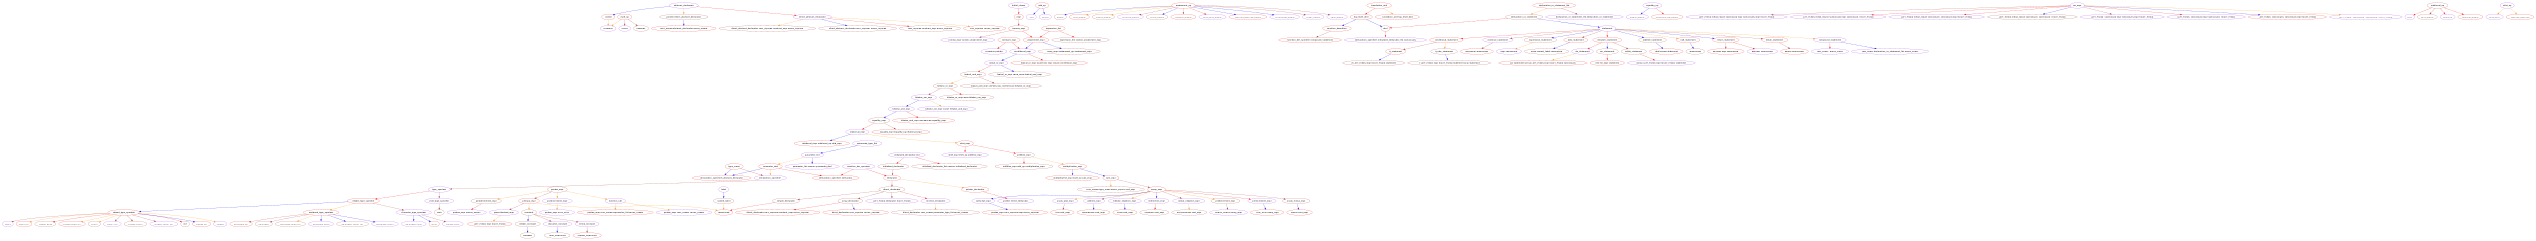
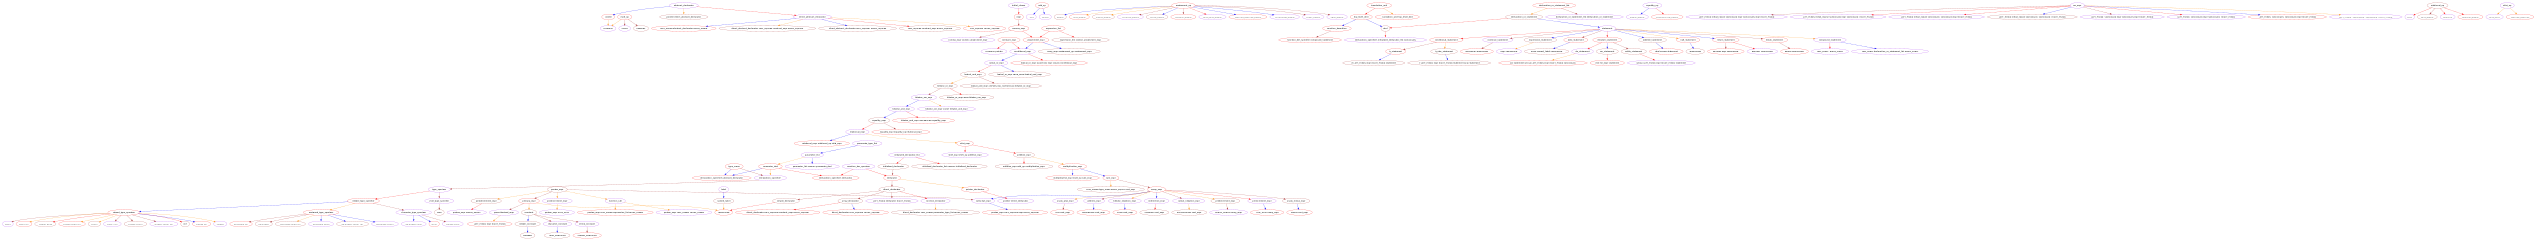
  digraph {
    fontname="Fira Sans"
    node [color=purple fontname="Fira Sans"]
    edge [color=blue fontname="Fira Sans"]
    pointer [color=red]
    abstract_declarator
    "pointer direct_abstract_declarator" [color=brown]
    direct_abstract_declarator
    ASTERISK
    "LEFT_PAREN abstract_declarator RIGHT_PAREN" [color=red]
    "direct_abstract_declarator LEFT_SQUARE constant_expr RIGHT_SQUARE" [color=brown]
    "direct_abstract_declarator LEFT_SQUARE  RIGHT_SQUARE" [color=brown]
    "LEFT_SQUARE constant_expr RIGHT_SQUARE" [color=brown]
    "LEFT_SQUARE  RIGHT_SQUARE" [color=red]
    additive_expr [color=brown]
    multiplicative_expr [color=red]
    "additive_expr add_op multiplicative_expr" [color=brown]
    cast_expr [color=red]
    "multiplicative_expr mult_op cast_expr" [color=red]
    unary_expr [color=red]
    n17 [color=brown label="LEFT_PAREN type_name RIGHT_EQUAL cast_expr"]
    add_op [color=red]
    PLUS
    MINUS
    "AMPERSAND cast_expr" [color=red]
    address_expr
    array_declarator [color=brown]
    "direct_declarator LEFT_SQUARE constant_expr RIGHT_SQUARE" [color=red]
    "direct_declarator LEFT_SQUARE  RIGHT_SQUARE" [color=red]
    assignment_expr [color=red]
    conditional_expr
    "unary_expr assignment_op assignment_expr" [color=brown]
    logical_or_expr
    "logical_or_expr QUESTION expr COLON conditional_expr" [color=red]
    logical_and_expr [color=brown]
    "logical_or_expr VBAR_VBAR logical_and_expr" [color=brown]
    assignment_op [color=red]
    EQUAL [color=brown]
    PLUS_EQUAL [color=red]
    MINUS_EQUAL [color=brown]
    ASTERISK_EQUAL
    SLASH_EQUAL [color=brown]
    PERCENT_EQUAL [color=red]
    LESS_LESS_EQUAL
    GREATER_GREATER_EQUAL [color=red]
    AMPERSAND_EQUAL
    CARET_EQUAL
    VBAR_EQUAL
    equality_expr [color=brown]
    bitwise_and_expr
    "bitwise_and_expr AMPERSAND equality_expr" [color=red]
    relational_expr
    "equality_expr equality_op relational_expr" [color=red]
    shift_expr [color=red]
    "relational_expr relational_op shift_expr" [color=red]
    "TILDE cast_expr" [color=red]
    bitwise_negation_expr
    bitwise_or_expr [color=brown]
    bitwise_xor_expr
    "bitwise_or_expr VBAR bitwise_xor_expr" [color=brown]
    "bitwise_xor_expr CARET bitwise_and_expr"
    break_statement [color=red]
    "BREAK SEMICOLON" [color=red]
    indirection_expr
    logical_negation_expr
    predecrement_expr [color=brown]
    preincrement_expr
    unary_minus_expr [color=brown]
    unary_plus_expr
    subscript_expr
    "ASTERISK cast_expr" [color=brown]
    "EXCLAMATION cast_expr" [color=brown]
    postfix_expr [color=brown]
    function_call
    postdecrement_expr [color=brown]
    primary_expr [color=red]
    postincrement_expr
    "MINUS_MINUS unary_expr"
    "PLUS_PLUS unary_expr" [color=red]
    "MINUS cast_expr" [color=red]
    "PLUS cast_expr" [color=red]
    CHAR [color=red]
    character_type_specifier
    "SIGNED CHAR"
    "UNSIGNED CHAR"
    comma_expr [color=red]
    "comma_expr COMMA assignment_expr"
    compound_statement
    "LEFT_CURLY declaration_or_statement_list RIGHT_CURLY"
    "LEFT_CURLY  RIGHT_CURLY"
    "logical_and_expr AMPERSAND_AMPERSAND bitwise_or_expr" [color=brown]
    conditional_statement [color=red]
    if_statement [color=red]
    if_else_statement [color=brown]
    "IF LEFT_PAREN expr RIGHT_PAREN statement" [color=brown]
    "IF LEFT_PAREN expr RIGHT_PAREN statement ELSE statement" [color=brown]
    constant [color=brown]
    integer_constant [color=brown]
    character_constant
    string_constant
    NUMBER [color=brown]
    CHAR_CONSTANT [color=brown]
    STRING_CONSTANT [color=red]
    constant_expr [color=red]
    "ASTERISK pointer"
    "CONTINUE SEMICOLON" [color=red]
    continue_statement
    decl [color=brown]
    "declaration_specifiers initialized_declarator_list SEMICOLON"
    declaration_or_statement [color=brown]
    statement
    expression_statement [color=brown]
    goto_statement [color=red]
    iterative_statement [color=red]
    labeled_statement [color=brown]
    null_statement [color=red]
    return_statement [color=red]
    "expr SEMICOLON"
    "GOTO named_label SEMICOLON" [color=brown]
    do_statement
    for_statement [color=brown]
    while_statement [color=brown]
    "label COLON statement" [color=red]
    SEMICOLON [color=brown]
    "RETURN expr SEMICOLON" [color=red]
    "RETURN  SEMICOLON"
    declaration_or_statement_list [color=red]
    "declaration_or_statement_list declaration_or_statement"
    declaration_specifiers
    type_specifier
    integer_type_specifier [color=red]
    void_type_specifier
    signed_type_specifier [color=red]
    unsigned_type_specifier [color=red]
    VOID [color=brown]
    declarator [color=red]
    pointer_declarator [color=red]
    direct_declarator [color=brown]
    "pointer direct_declarator"
    simple_declarator [color=brown]
    "LEFT_PAREN declarator RIGHT_PAREN"
    function_declarator
    IDENTIFIER [color=red]
    "direct_declarator LEFT_PAREN parameter_type_list RIGHT_PAREN" [color=brown]
    "DO statement WHILE LEFT_PAREN expr RIGHT_PAREN SEMICOLON" [color=red]
    "shift_expr shift_op additive_expr"
    equality_op
    EQUAL_EQUAL
    EXCLAMATION_EQUAL [color=red]
    expr [color=red]
    expression_list [color=red]
    "expression_list COMMA assignment_expr" [color=brown]
    for_expr
    "LEFT_PAREN initial_clause SEMICOLON expr SEMICOLON expr RIGHT_PAREN"
    "LEFT_PAREN initial_clause SEMICOLON expr SEMICOLON  RIGHT_PAREN"
    "LEFT_PAREN initial_clause SEMICOLON  SEMICOLON expr RIGHT_PAREN"
    "LEFT_PAREN initial_clause SEMICOLON  SEMICOLON  RIGHT_PAREN" [color=brown]
    "LEFT_PAREN  SEMICOLON expr SEMICOLON expr RIGHT_PAREN"
    "LEFT_PAREN  SEMICOLON expr SEMICOLON  RIGHT_PAREN"
    "LEFT_PAREN  SEMICOLON  SEMICOLON expr RIGHT_PAREN" [color=red]
    "LEFT_PAREN  SEMICOLON  SEMICOLON  RIGHT_PAREN"
    "FOR for_expr statement" [color=red]
    "postfix_expr LEFT_PAREN expression_list RIGHT_PAREN" [color=red]
    "postfix_expr LEFT_PAREN  RIGHT_PAREN"
    function_definition [color=red]
    "function_def_specifier compound_statement" [color=red]
    function_def_specifier
    "declaration_specifiers declarator" [color=red]
    initial_clause
    initialized_declarator [color=brown]
    initialized_declarator_list
    "initialized_declarator_list COMMA initialized_declarator" [color=brown]
    SHORT [color=brown]
    "SHORT INT"
    "SIGNED SHORT" [color=brown]
    "SIGNED SHORT INT"
    INT [color=brown]
    "SIGNED INT" [color=red]
    SIGNED
    LONG
    "LONG INT" [color=red]
    "SIGNED LONG" [color=brown]
    "SIGNED LONG INT" [color=red]
    "UNSIGNED SHORT INT" [color=brown]
    "UNSIGNED SHORT"
    "UNSIGNED INT" [color=red]
    UNSIGNED [color=brown]
    "UNSIGNED LONG INT" [color=brown]
    "UNSIGNED LONG"
    "WHILE LEFT_PAREN expr RIGHT_PAREN statement"
    named_label [color=brown]
    label
    mult_op [color=red]
    SLASH
    PERCENT [color=brown]
    parameter_decl [color=red]
    "declaration_specifiers abstract_declarator" [color=red]
    parameter_list
    "parameter_list COMMA parameter_decl"
    parameter_type_list
    "LEFT_PAREN expr RIGHT_PAREN" [color=red]
    parenthesized_expr
    "postfix_expr MINUS_MINUS"
    "postfix_expr LEFT_SQUARE expr RIGHT_SQUARE" [color=red]
    "postfix_expr PLUS_PLUS"
    relational_op [color=brown]
    LESS
    LESS_EQUAL [color=brown]
    GREATER
    GREATER_EQUAL [color=red]
    shift_op
    LESS_LESS
    GREATER_GREATER [color=red]
    top_level_decl [color=red]
    translation_unit [color=red]
    "translation_unit top_level_decl" [color=red]
    type_name [color=red]
    pointer -> ASTERISK [color=darkorange]
    abstract_declarator -> pointer
    abstract_declarator -> "pointer direct_abstract_declarator" [color=darkorange]
    abstract_declarator -> direct_abstract_declarator [color=red]
-   "pointer direct_abstract_declarator" -> "LEFT_PAREN abstract_declarator RIGHT_PAREN"
+   direct_abstract_declarator -> "LEFT_PAREN abstract_declarator RIGHT_PAREN"
    direct_abstract_declarator -> "direct_abstract_declarator LEFT_SQUARE constant_expr RIGHT_SQUARE" [color=darkorange]
    direct_abstract_declarator -> "direct_abstract_declarator LEFT_SQUARE  RIGHT_SQUARE"
    direct_abstract_declarator -> "LEFT_SQUARE constant_expr RIGHT_SQUARE" [color=red]
    direct_abstract_declarator -> "LEFT_SQUARE  RIGHT_SQUARE" [color=darkorange]
    additive_expr -> multiplicative_expr [color=darkorange]
    additive_expr -> "additive_expr add_op multiplicative_expr" [color=red]
    multiplicative_expr -> cast_expr
    multiplicative_expr -> "multiplicative_expr mult_op cast_expr"
    cast_expr -> unary_expr [color=brown]
    cast_expr -> n17 [color=darkorange]
    unary_expr -> address_expr [color=brown]
    unary_expr -> bitwise_negation_expr [color=darkorange]
    unary_expr -> indirection_expr
    unary_expr -> logical_negation_expr [color=brown]
    unary_expr -> predecrement_expr [color=darkorange]
    unary_expr -> preincrement_expr [color=red]
    unary_expr -> unary_minus_expr [color=brown]
    unary_expr -> unary_plus_expr [color=darkorange]
    unary_expr -> subscript_expr
    add_op -> PLUS
    add_op -> MINUS
    address_expr -> "AMPERSAND cast_expr"
    array_declarator -> "direct_declarator LEFT_SQUARE constant_expr RIGHT_SQUARE" [color=red]
    array_declarator -> "direct_declarator LEFT_SQUARE  RIGHT_SQUARE"
    assignment_expr -> conditional_expr
    assignment_expr -> "unary_expr assignment_op assignment_expr"
    conditional_expr -> logical_or_expr
    conditional_expr -> "logical_or_expr QUESTION expr COLON conditional_expr" [color=red]
    logical_or_expr -> logical_and_expr [color=red]
    logical_or_expr -> "logical_or_expr VBAR_VBAR logical_and_expr"
    logical_and_expr -> bitwise_or_expr [color=darkorange]
    logical_and_expr -> "logical_and_expr AMPERSAND_AMPERSAND bitwise_or_expr" [color=brown]
    assignment_op -> EQUAL
    assignment_op -> PLUS_EQUAL [color=darkorange]
    assignment_op -> MINUS_EQUAL [color=darkorange]
    assignment_op -> ASTERISK_EQUAL [color=brown]
    assignment_op -> SLASH_EQUAL
    assignment_op -> PERCENT_EQUAL [color=brown]
    assignment_op -> LESS_LESS_EQUAL [color=red]
    assignment_op -> GREATER_GREATER_EQUAL
    assignment_op -> AMPERSAND_EQUAL
    assignment_op -> CARET_EQUAL [color=brown]
    assignment_op -> VBAR_EQUAL [color=brown]
    equality_expr -> relational_expr [color=red]
    equality_expr -> "equality_expr equality_op relational_expr" [color=brown]
    bitwise_and_expr -> equality_expr
    bitwise_and_expr -> "bitwise_and_expr AMPERSAND equality_expr" [color=red]
    relational_expr -> shift_expr [color=darkorange]
    relational_expr -> "relational_expr relational_op shift_expr"
    shift_expr -> additive_expr [color=red]
    shift_expr -> "shift_expr shift_op additive_expr" [color=red]
    bitwise_negation_expr -> "TILDE cast_expr"
    bitwise_or_expr -> bitwise_xor_expr [color=brown]
    bitwise_or_expr -> "bitwise_or_expr VBAR bitwise_xor_expr" [color=red]
    bitwise_xor_expr -> bitwise_and_expr
    bitwise_xor_expr -> "bitwise_xor_expr CARET bitwise_and_expr" [color=darkorange]
    break_statement -> "BREAK SEMICOLON" [color=brown]
    indirection_expr -> "ASTERISK cast_expr" [color=red]
    logical_negation_expr -> "EXCLAMATION cast_expr" [color=darkorange]
    predecrement_expr -> "MINUS_MINUS unary_expr" [color=brown]
    preincrement_expr -> "PLUS_PLUS unary_expr"
    unary_minus_expr -> "MINUS cast_expr"
    unary_plus_expr -> "PLUS cast_expr" [color=brown]
    subscript_expr -> "postfix_expr LEFT_SQUARE expr RIGHT_SQUARE"
+   postfix_expr -> subscript_expr [color=brown]
    postfix_expr -> function_call [color=darkorange]
    postfix_expr -> postdecrement_expr [color=darkorange]
    postfix_expr -> primary_expr [color=brown]
    postfix_expr -> postincrement_expr [color=darkorange]
    function_call -> "postfix_expr LEFT_PAREN expression_list RIGHT_PAREN" [color=darkorange]
    function_call -> "postfix_expr LEFT_PAREN  RIGHT_PAREN" [color=darkorange]
    postdecrement_expr -> "postfix_expr MINUS_MINUS" [color=red]
    primary_expr -> constant [color=darkorange]
    primary_expr -> IDENTIFIER [color=darkorange]
    primary_expr -> parenthesized_expr [color=brown]
    postincrement_expr -> "postfix_expr PLUS_PLUS" [color=darkorange]
    character_type_specifier -> CHAR
    character_type_specifier -> "SIGNED CHAR" [color=brown]
    character_type_specifier -> "UNSIGNED CHAR"
    comma_expr -> assignment_expr [color=red]
    comma_expr -> "comma_expr COMMA assignment_expr" [color=brown]
    compound_statement -> "LEFT_CURLY declaration_or_statement_list RIGHT_CURLY"
    compound_statement -> "LEFT_CURLY  RIGHT_CURLY" [color=red]
    conditional_statement -> if_statement [color=brown]
    conditional_statement -> if_else_statement [color=darkorange]
    if_statement -> "IF LEFT_PAREN expr RIGHT_PAREN statement"
    if_else_statement -> "IF LEFT_PAREN expr RIGHT_PAREN statement ELSE statement"
    constant -> integer_constant
    constant -> character_constant [color=brown]
    constant -> string_constant [color=brown]
    integer_constant -> NUMBER
    character_constant -> CHAR_CONSTANT
    string_constant -> STRING_CONSTANT [color=brown]
    constant_expr -> conditional_expr [color=red]
    constant_expr -> "ASTERISK pointer" [color=red]
    continue_statement -> "CONTINUE SEMICOLON" [color=brown]
    decl -> "declaration_specifiers initialized_declarator_list SEMICOLON" [color=red]
    declaration_or_statement -> decl [color=red]
    declaration_or_statement -> statement
    statement -> break_statement [color=brown]
    statement -> compound_statement [color=darkorange]
    statement -> conditional_statement [color=red]
    statement -> continue_statement [color=brown]
    statement -> expression_statement
    statement -> goto_statement [color=brown]
    statement -> iterative_statement [color=red]
    statement -> labeled_statement
    statement -> null_statement [color=darkorange]
    statement -> return_statement
    expression_statement -> "expr SEMICOLON" [color=darkorange]
    goto_statement -> "GOTO named_label SEMICOLON"
    iterative_statement -> do_statement [color=red]
    iterative_statement -> for_statement
    iterative_statement -> while_statement [color=brown]
    labeled_statement -> "label COLON statement"
    null_statement -> SEMICOLON
    return_statement -> "RETURN expr SEMICOLON" [color=brown]
    return_statement -> "RETURN  SEMICOLON" [color=red]
    do_statement -> "DO statement WHILE LEFT_PAREN expr RIGHT_PAREN SEMICOLON" [color=darkorange]
    for_statement -> "FOR for_expr statement" [color=red]
    while_statement -> "WHILE LEFT_PAREN expr RIGHT_PAREN statement" [color=red]
    declaration_or_statement_list -> declaration_or_statement [color=darkorange]
    declaration_or_statement_list -> "declaration_or_statement_list declaration_or_statement" [color=brown]
    declaration_specifiers -> type_specifier [color=brown]
    type_specifier -> integer_type_specifier [color=red]
    type_specifier -> void_type_specifier [color=brown]
    integer_type_specifier -> character_type_specifier [color=brown]
    integer_type_specifier -> signed_type_specifier
    integer_type_specifier -> unsigned_type_specifier [color=darkorange]
    void_type_specifier -> VOID [color=brown]
    signed_type_specifier -> SHORT [color=darkorange]
    signed_type_specifier -> "SHORT INT" [color=brown]
    signed_type_specifier -> "SIGNED SHORT" [color=brown]
    signed_type_specifier -> "SIGNED SHORT INT" [color=brown]
    signed_type_specifier -> INT [color=red]
    signed_type_specifier -> "SIGNED INT"
    signed_type_specifier -> SIGNED [color=darkorange]
    signed_type_specifier -> LONG [color=brown]
    signed_type_specifier -> "LONG INT" [color=darkorange]
    signed_type_specifier -> "SIGNED LONG" [color=red]
    signed_type_specifier -> "SIGNED LONG INT" [color=darkorange]
    unsigned_type_specifier -> "UNSIGNED SHORT INT"
    unsigned_type_specifier -> "UNSIGNED SHORT"
    unsigned_type_specifier -> "UNSIGNED INT" [color=brown]
    unsigned_type_specifier -> UNSIGNED [color=brown]
    unsigned_type_specifier -> "UNSIGNED LONG INT" [color=darkorange]
    unsigned_type_specifier -> "UNSIGNED LONG"
    declarator -> pointer_declarator [color=darkorange]
    declarator -> direct_declarator [color=brown]
    pointer_declarator -> "pointer direct_declarator" [color=red]
    direct_declarator -> array_declarator [color=brown]
    direct_declarator -> simple_declarator [color=brown]
    direct_declarator -> "LEFT_PAREN declarator RIGHT_PAREN" [color=brown]
    direct_declarator -> function_declarator [color=red]
    simple_declarator -> IDENTIFIER [color=red]
    function_declarator -> "direct_declarator LEFT_PAREN parameter_type_list RIGHT_PAREN" [color=darkorange]
    equality_op -> EQUAL_EQUAL
    equality_op -> EXCLAMATION_EQUAL [color=red]
    expr -> comma_expr [color=brown]
    expression_list -> assignment_expr [color=red]
    expression_list -> "expression_list COMMA assignment_expr" [color=red]
    for_expr -> "LEFT_PAREN initial_clause SEMICOLON expr SEMICOLON expr RIGHT_PAREN" [color=brown]
    for_expr -> "LEFT_PAREN initial_clause SEMICOLON expr SEMICOLON  RIGHT_PAREN" [color=red]
    for_expr -> "LEFT_PAREN initial_clause SEMICOLON  SEMICOLON expr RIGHT_PAREN" [color=red]
    for_expr -> "LEFT_PAREN initial_clause SEMICOLON  SEMICOLON  RIGHT_PAREN"
    for_expr -> "LEFT_PAREN  SEMICOLON expr SEMICOLON expr RIGHT_PAREN" [color=brown]
    for_expr -> "LEFT_PAREN  SEMICOLON expr SEMICOLON  RIGHT_PAREN" [color=red]
    for_expr -> "LEFT_PAREN  SEMICOLON  SEMICOLON expr RIGHT_PAREN"
    for_expr -> "LEFT_PAREN  SEMICOLON  SEMICOLON  RIGHT_PAREN" [color=darkorange]
    function_definition -> "function_def_specifier compound_statement" [color=brown]
    function_def_specifier -> declarator [color=red]
    function_def_specifier -> "declaration_specifiers declarator" [color=red]
    initial_clause -> expr [color=red]
    initialized_declarator -> declarator [color=brown]
    initialized_declarator_list -> initialized_declarator [color=red]
    initialized_declarator_list -> "initialized_declarator_list COMMA initialized_declarator" [color=red]
    named_label -> IDENTIFIER [color=darkorange]
    label -> named_label
    mult_op -> ASTERISK [color=darkorange]
    mult_op -> SLASH [color=brown]
    mult_op -> PERCENT [color=brown]
    parameter_decl -> declaration_specifiers [color=darkorange]
    parameter_decl -> "declaration_specifiers declarator" [color=red]
    parameter_decl -> "declaration_specifiers abstract_declarator"
    parameter_list -> parameter_decl [color=darkorange]
    parameter_list -> "parameter_list COMMA parameter_decl"
    parameter_type_list -> parameter_list
    parenthesized_expr -> "LEFT_PAREN expr RIGHT_PAREN" [color=darkorange]
    relational_op -> LESS [color=red]
    relational_op -> LESS_EQUAL [color=brown]
    relational_op -> GREATER [color=red]
    relational_op -> GREATER_EQUAL [color=red]
    shift_op -> LESS_LESS [color=darkorange]
    shift_op -> GREATER_GREATER [color=darkorange]
    top_level_decl -> decl
    top_level_decl -> function_definition
    translation_unit -> top_level_decl [color=red]
    translation_unit -> "translation_unit top_level_decl" [color=darkorange]
    type_name -> declaration_specifiers [color=brown]
    type_name -> "declaration_specifiers abstract_declarator"
  }
